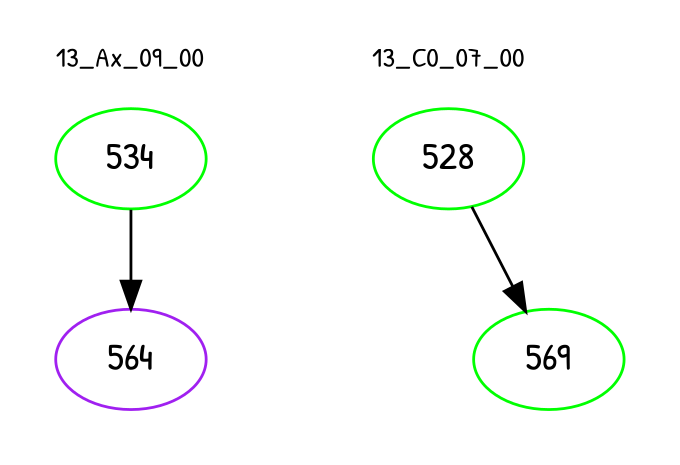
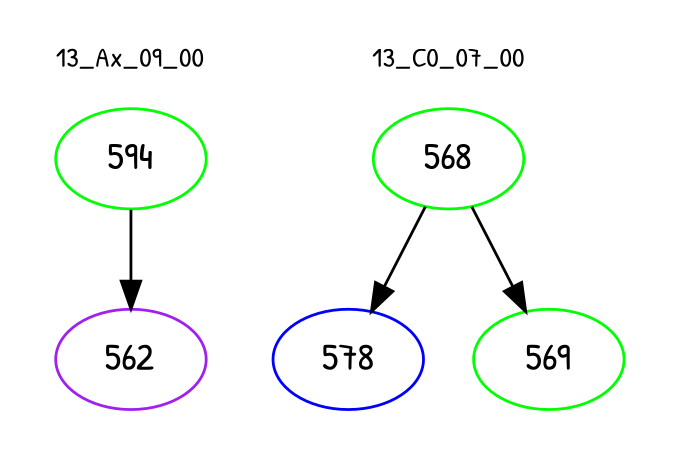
  digraph {
    fontname="Patrick Hand"
    node [color=green fontname="Patrick Hand"]
    edge [color=black fontname="Patrick Hand"]
-   n1 [label=534]
-   n2 [color=purple label=564]
-   n3 [label=528]
+   n1 [label=594]
+   n2 [color=purple label=562]
+   n3 [label=568]
+   n4 [color=blue label=578]
    n5 [label=569]
    subgraph cluster_1 {
      color=white
      fontsize=10
      label="13_Ax_09_00"
      n1
      n2
    }
    subgraph cluster_2 {
      color=white
      fontsize=10
      label="13_C0_07_00"
      n3
+     n4
      n5
    }
    n1 -> n2
+   n3 -> n4
    n3 -> n5
  }
